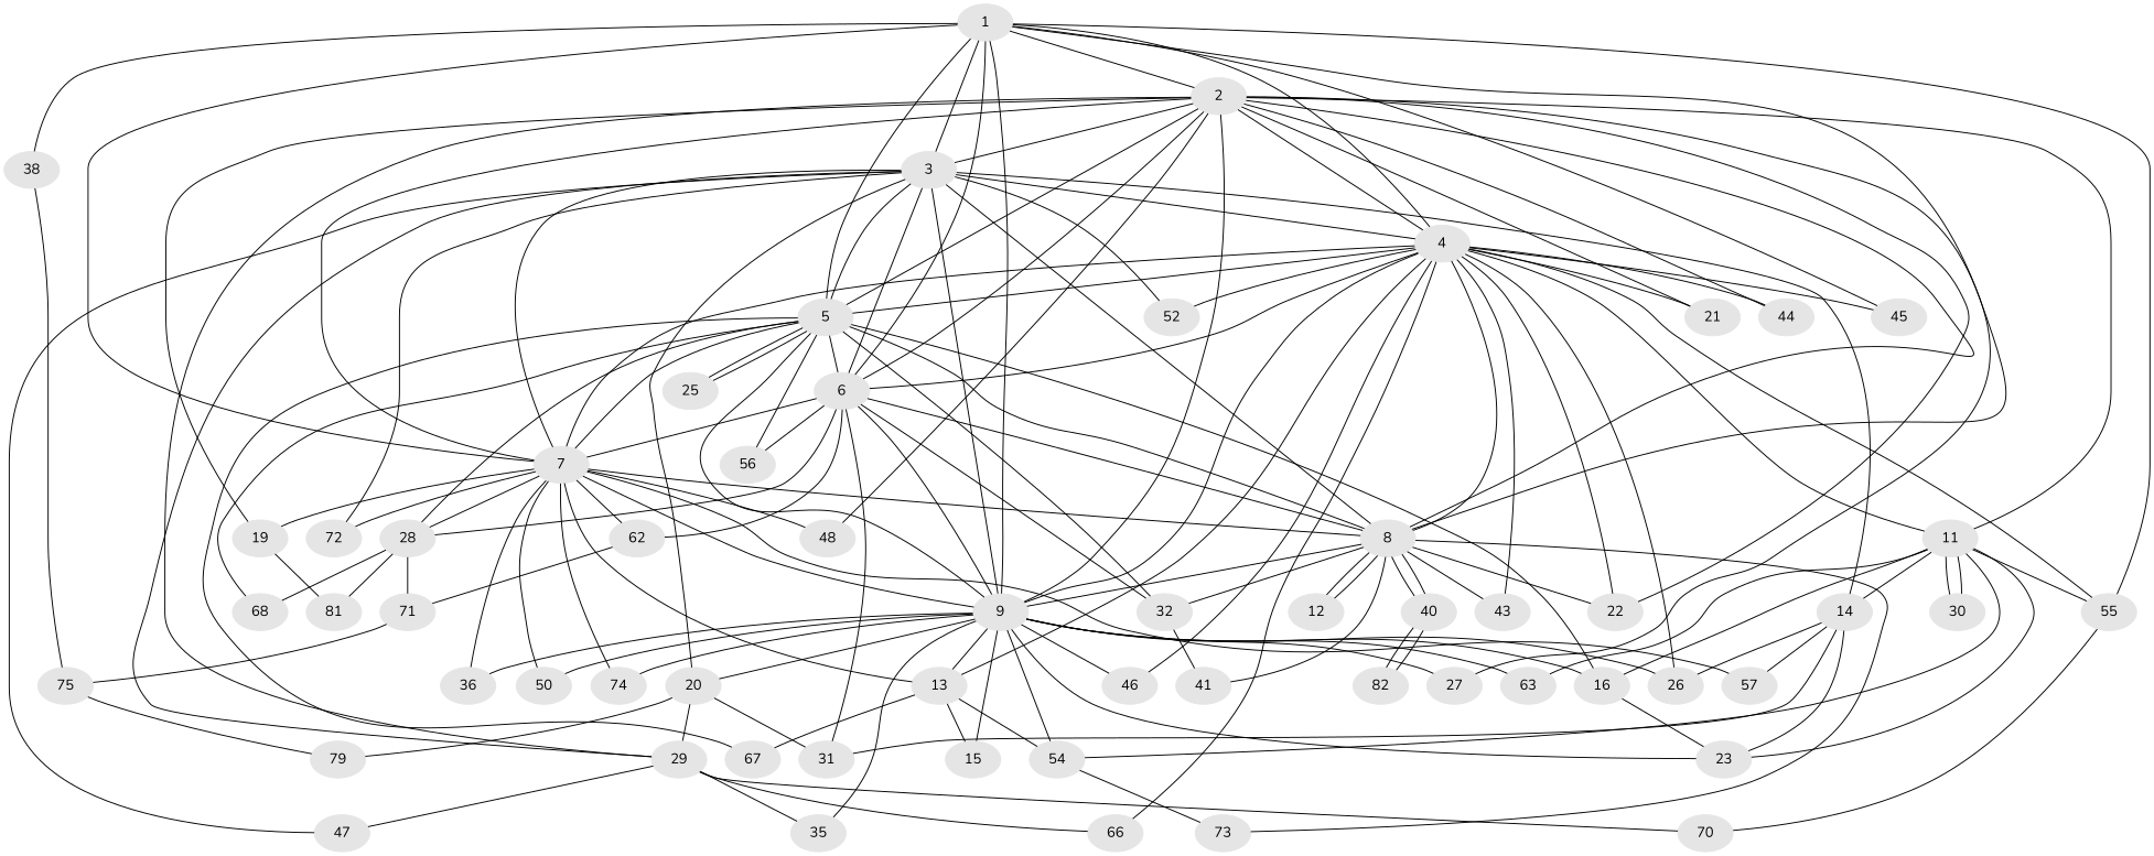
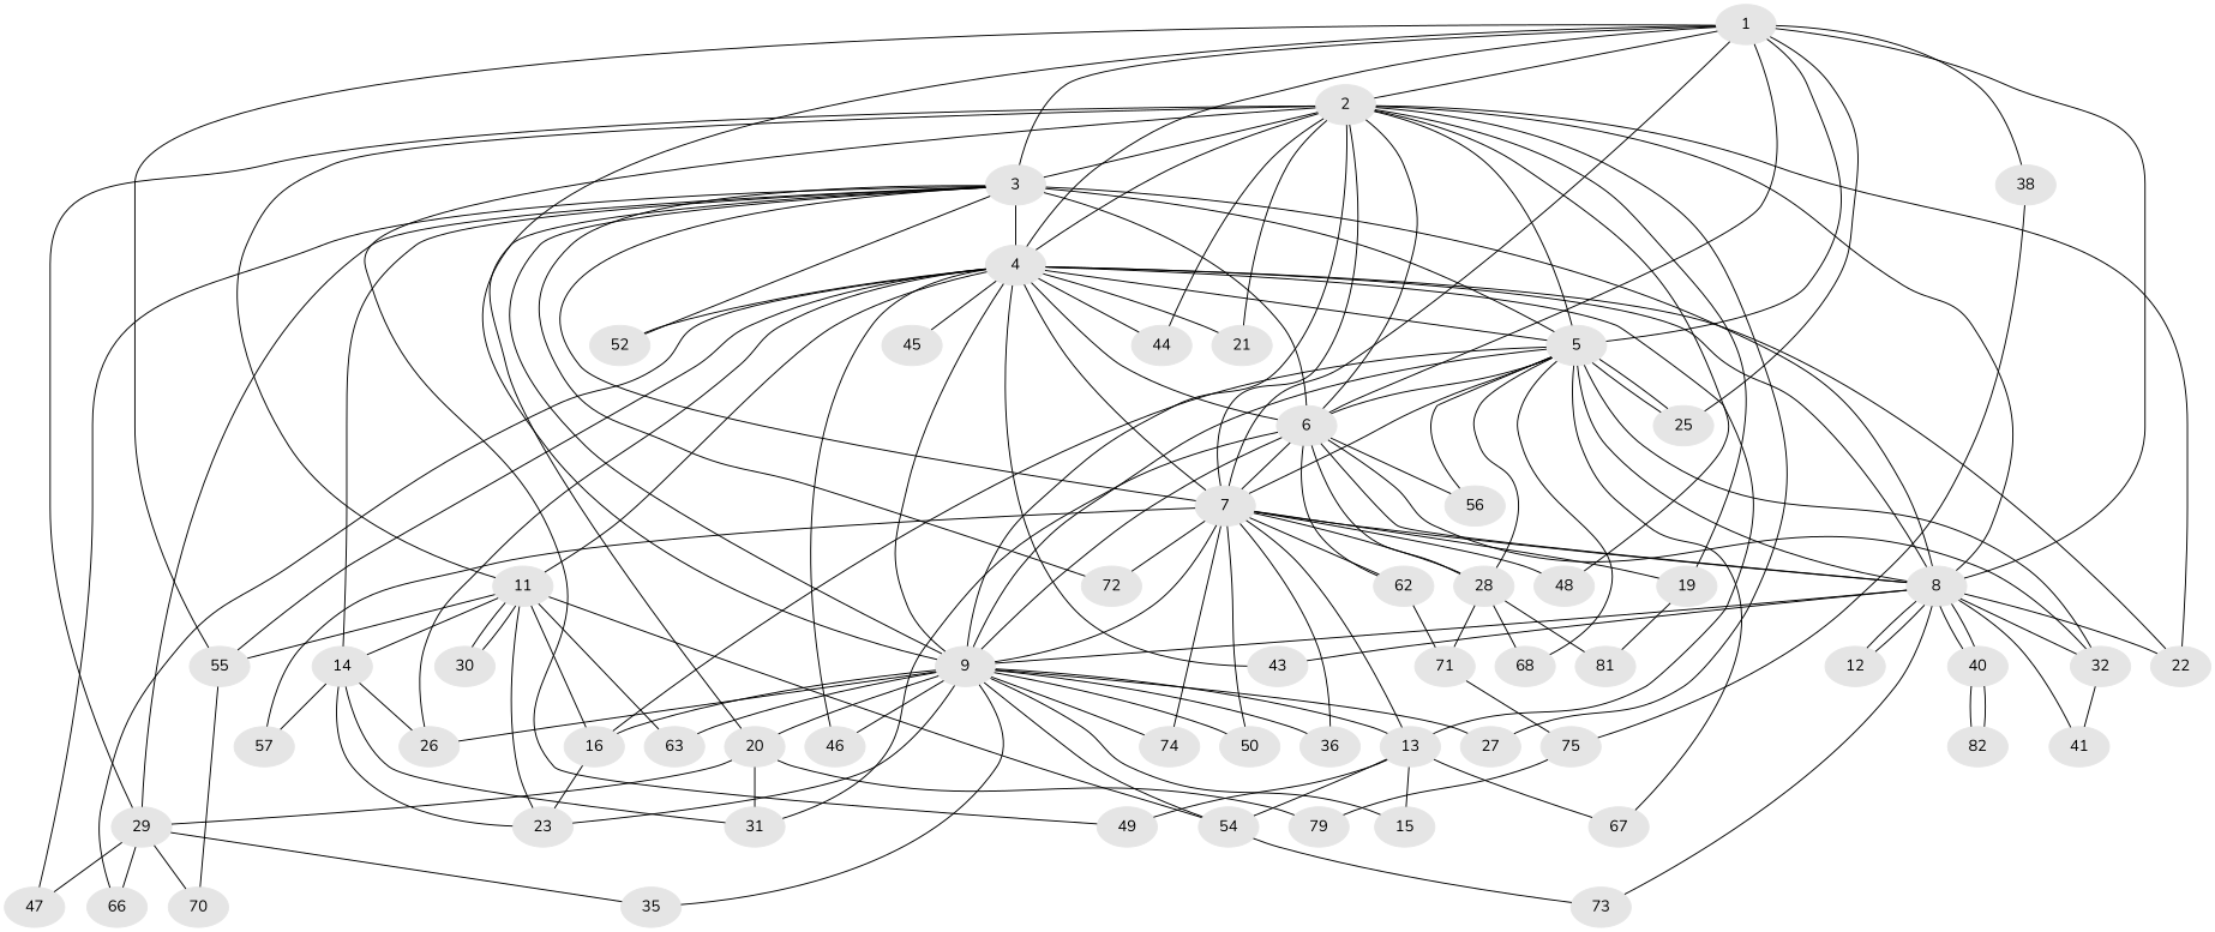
  graph {
    fontname=Nunito
    node [color=gray90 fontname=Nunito style=filled]
    edge [fontname=Nunito]
    1 [super="+61"]
    2 [super="+69"]
    3 [super="+10"]
    4 [super="+18"]
    5 [super="+51"]
    6 [super="+37"]
    7 [super="+76"]
    8 [super="+53"]
    9 [super="+33"]
    38
    45
    55 [super="+78"]
    11 [super="+17"]
    19
    21
    22 [super="+77"]
    27
    29 [super="+58"]
    44
    48
+   49
    14 [super="+24"]
    20
    47
    52
    72
    13 [super="+42"]
    26 [super="+64"]
    43
    46
    66
    56
    16 [super="+65"]
    25
    28 [super="+60"]
    32 [super="+39"]
    67
    68
    31 [super="+34"]
    62
    36
    50
    57
    74
    12
    40
    41
    73
    15
    23 [super="+80"]
    35
    54 [super="+59"]
    63
    75
    70
    30
    81
    79
    71
    82
    1 -- 2
    1 -- 3 [weight=2]
    1 -- 4
    1 -- 5
    1 -- 6
    1 -- 7 [weight=2]
    1 -- 8
    1 -- 9
    1 -- 38
-   1 -- 45
+   1 -- 25
    1 -- 55
    2 -- 3 [weight=2]
    2 -- 4
    2 -- 5
    2 -- 6
    2 -- 7
    2 -- 8
    2 -- 9
    2 -- 11
    2 -- 19
    2 -- 21
    2 -- 22
    2 -- 27
    2 -- 29
    2 -- 44
    2 -- 48
+   2 -- 49
    3 -- 4 [weight=2]
    3 -- 5 [weight=2]
    3 -- 6 [weight=2]
    3 -- 7 [weight=2]
    3 -- 8 [weight=2]
    3 -- 9 [weight=3]
    3 -- 29
    3 -- 14
    3 -- 20
    3 -- 47
    3 -- 52
    3 -- 72
    4 -- 5
    4 -- 6
    4 -- 7
    4 -- 8
    4 -- 9
    4 -- 45
    4 -- 55
    4 -- 11 [weight=2]
    4 -- 21
    4 -- 22
    4 -- 44
    4 -- 52
    4 -- 13
    4 -- 26
    4 -- 43
    4 -- 46
    4 -- 66
    5 -- 6 [weight=2]
    5 -- 7
    5 -- 8 [weight=2]
    5 -- 9
    5 -- 56
    5 -- 16
    5 -- 25
    5 -- 25
    5 -- 28
    5 -- 32
    5 -- 67
    5 -- 68
    6 -- 7
    6 -- 8
    6 -- 9
    6 -- 56
    6 -- 28
    6 -- 32
    6 -- 31
    6 -- 62
    7 -- 8
    7 -- 9 [weight=2]
    7 -- 19
    7 -- 48
    7 -- 72
    7 -- 13
    7 -- 28
    7 -- 62
    7 -- 36
    7 -- 50
    7 -- 57
    7 -- 74
    8 -- 9
    8 -- 22
    8 -- 43
    8 -- 32
    8 -- 12
    8 -- 12
    8 -- 40
    8 -- 40
    8 -- 41
    8 -- 73
    9 -- 27
    9 -- 20
    9 -- 13
    9 -- 26
    9 -- 46
    9 -- 16
    9 -- 36
    9 -- 50
    9 -- 74
    9 -- 15
    9 -- 23
    9 -- 35
    9 -- 54
    9 -- 63
    38 -- 75
    55 -- 70
    11 -- 55
    11 -- 14
    11 -- 16
    11 -- 23
    11 -- 54
    11 -- 63
    11 -- 30
    11 -- 30
    19 -- 81
    29 -- 47
    29 -- 66
    29 -- 35
    29 -- 70
    14 -- 26
    14 -- 31
    14 -- 57
    14 -- 23
    20 -- 29
    20 -- 31
    20 -- 79
+   13 -- 49
    13 -- 67
    13 -- 15
    13 -- 54
    16 -- 23
    28 -- 68
    28 -- 81
    28 -- 71
    32 -- 41
    62 -- 71
    40 -- 82
    40 -- 82
    54 -- 73
    75 -- 79
    71 -- 75
  }
